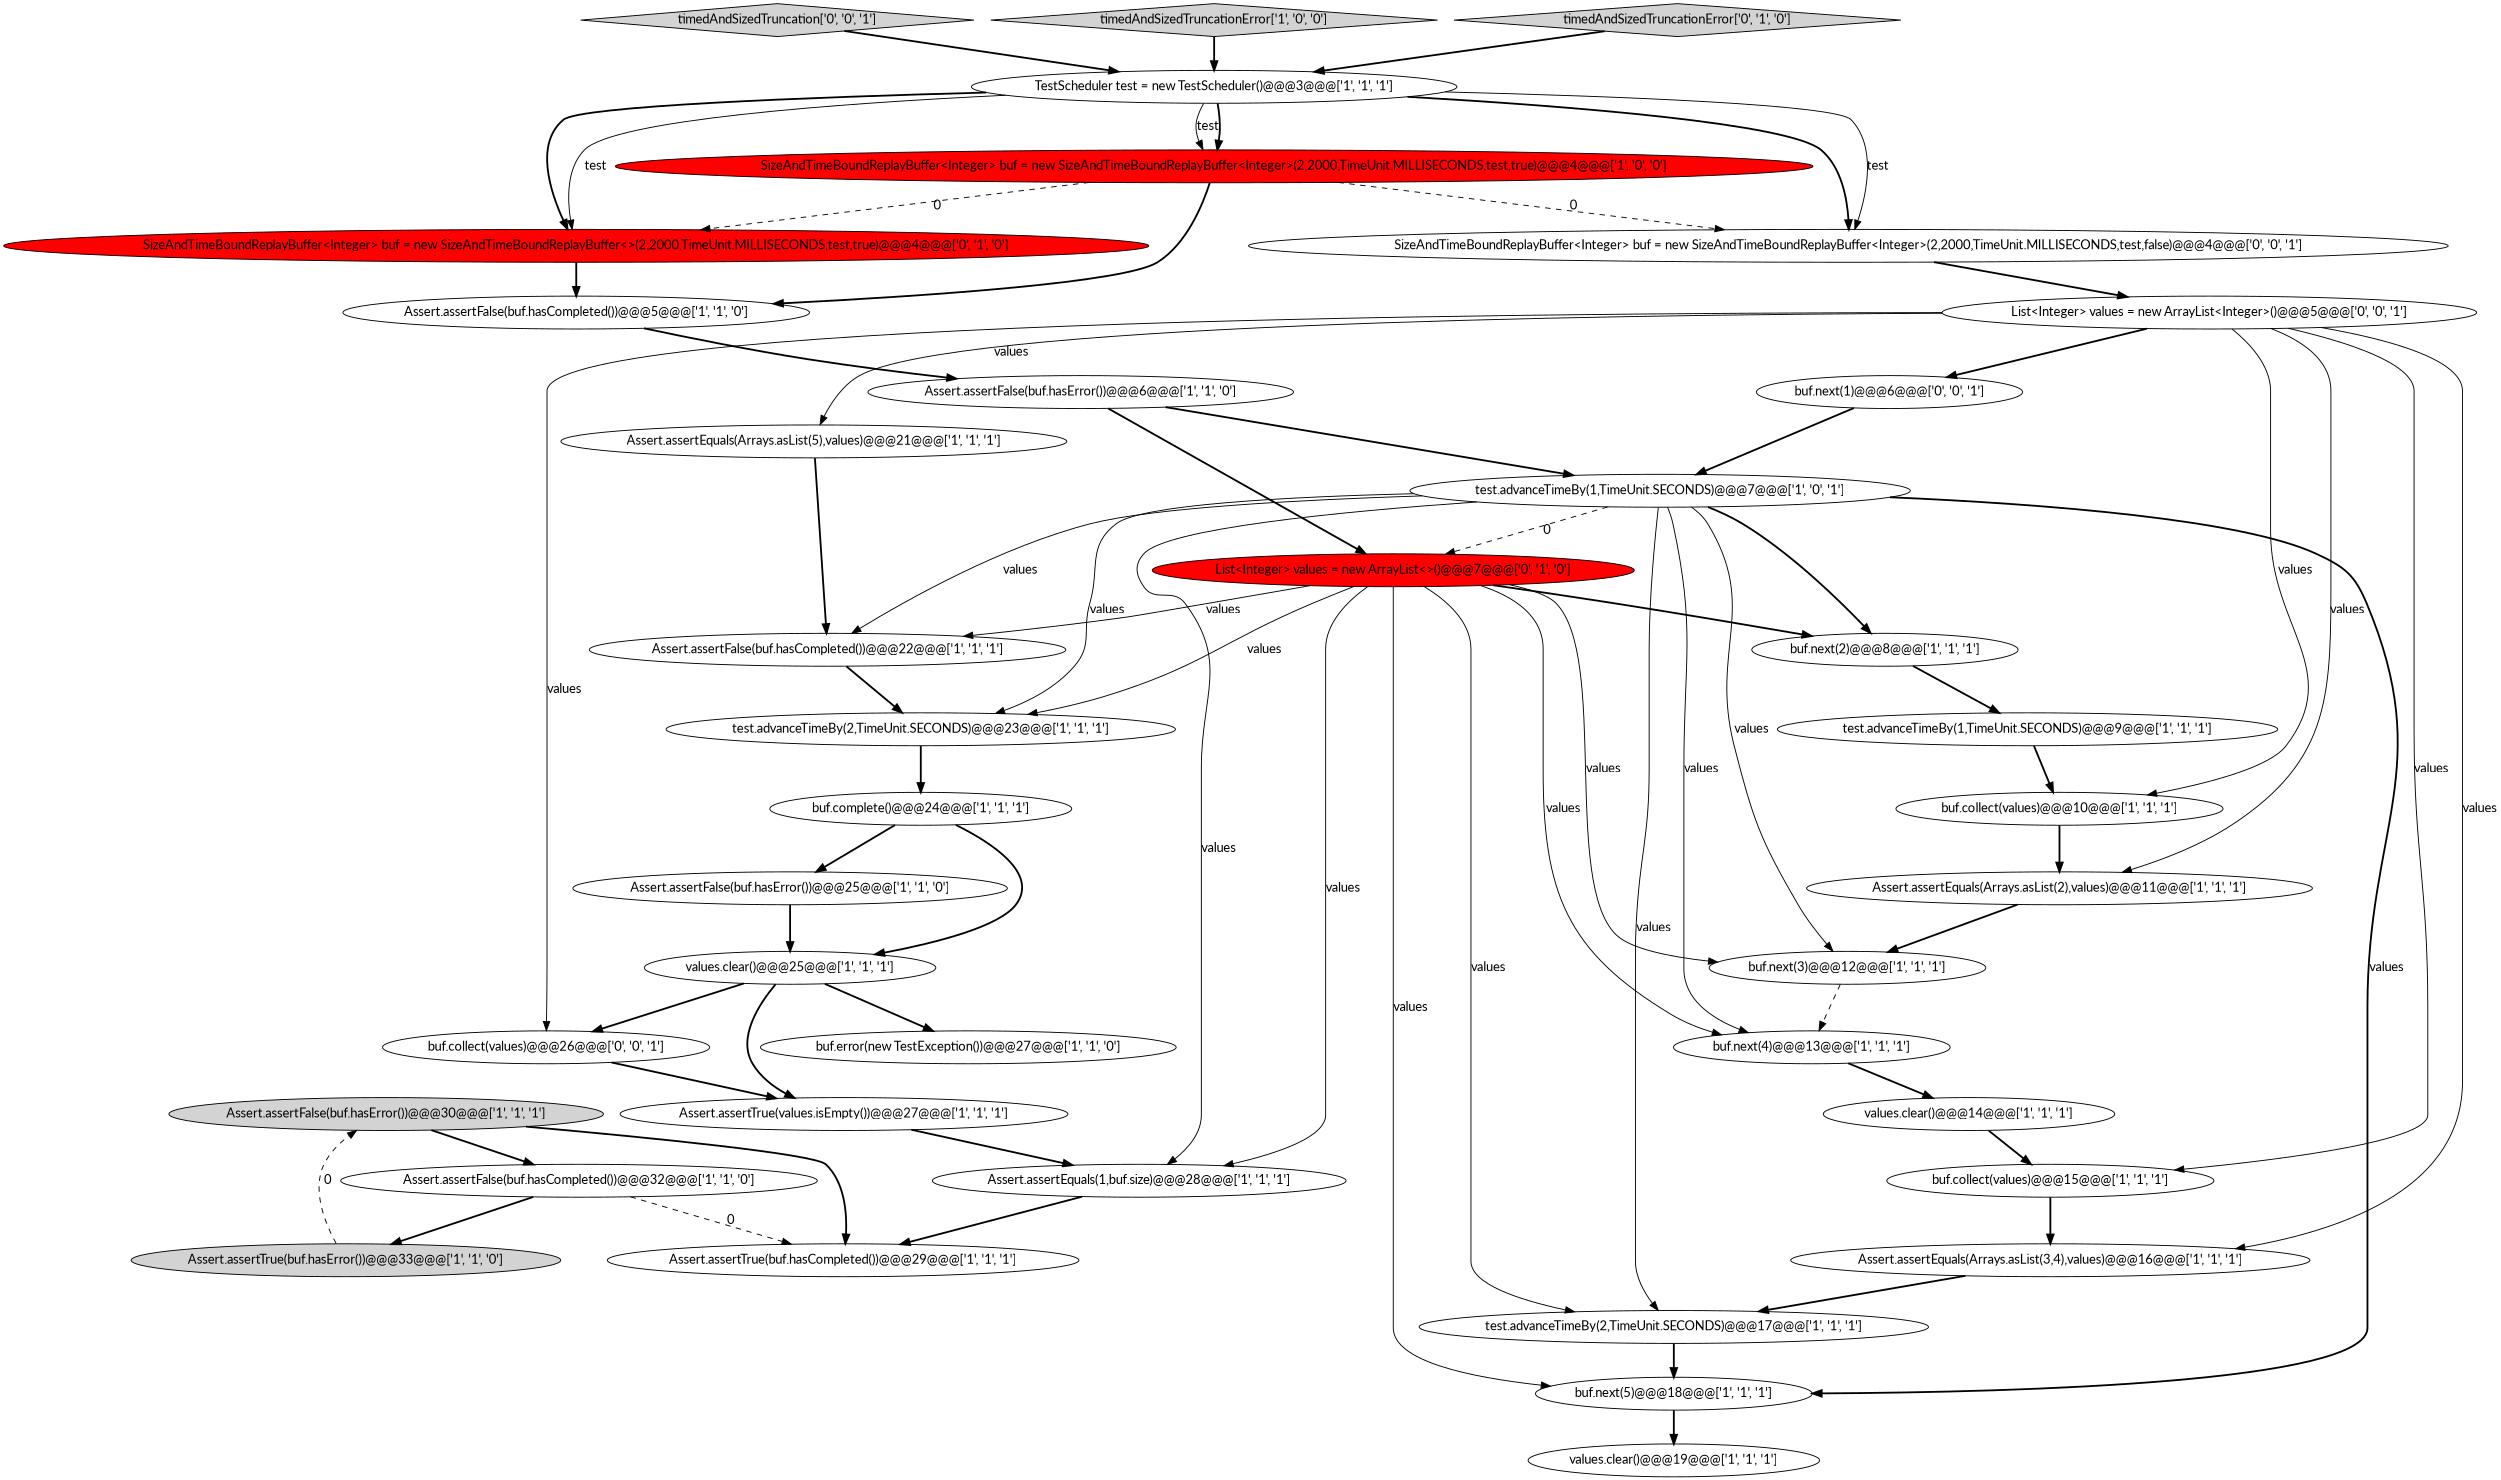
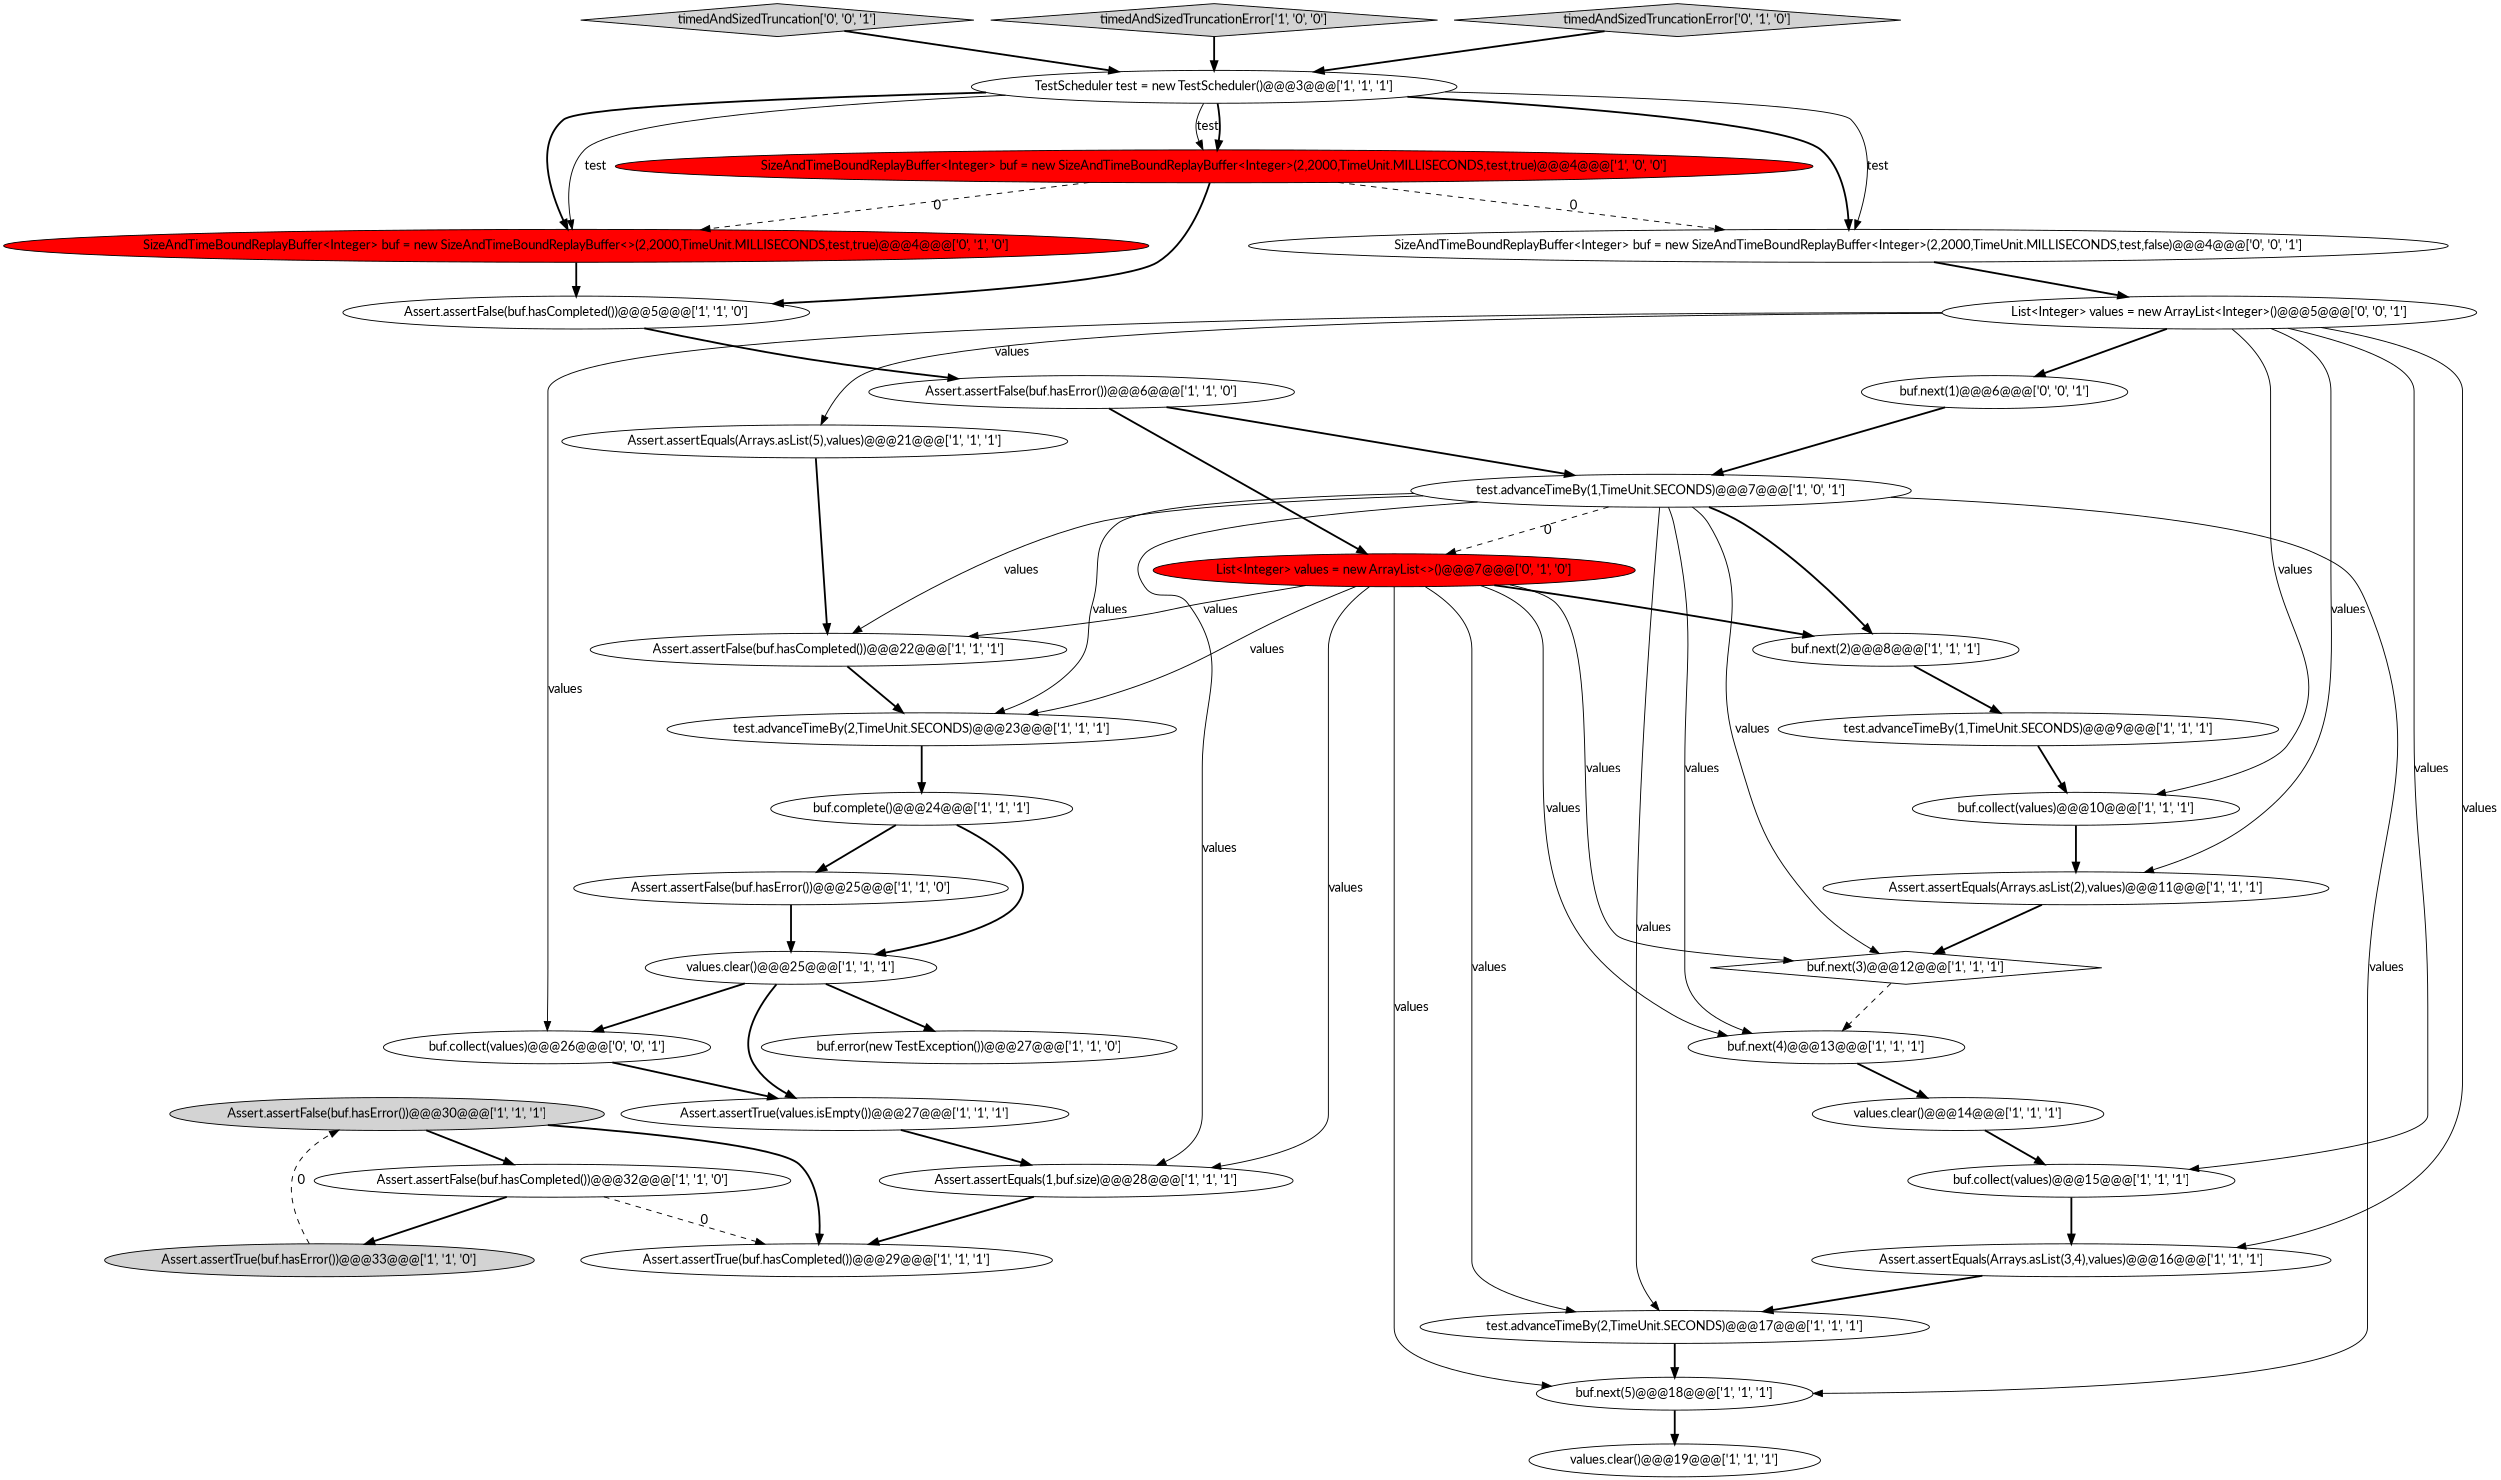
  digraph {
    fontname=Lato
    node [fillcolor=white fontname=Lato shape=ellipse style=filled]
    edge [fontname=Lato style=bold]
    n1 [label="SizeAndTimeBoundReplayBuffer<Integer> buf = new SizeAndTimeBoundReplayBuffer<Integer>(2,2000,TimeUnit.MILLISECONDS,test,false)@@@4@@@['0', '0', '1']"]
    n2 [label="List<Integer> values = new ArrayList<Integer>()@@@5@@@['0', '0', '1']"]
    n3 [label="buf.collect(values)@@@26@@@['0', '0', '1']"]
    n4 [label="Assert.assertEquals(Arrays.asList(3,4),values)@@@16@@@['1', '1', '1']"]
    n5 [label="buf.collect(values)@@@10@@@['1', '1', '1']"]
    n6 [label="buf.collect(values)@@@15@@@['1', '1', '1']"]
    n7 [label="Assert.assertEquals(Arrays.asList(2),values)@@@11@@@['1', '1', '1']"]
    n8 [label="Assert.assertEquals(Arrays.asList(5),values)@@@21@@@['1', '1', '1']"]
    n9 [label="buf.next(1)@@@6@@@['0', '0', '1']"]
    n10 [fillcolor=lightgray label="Assert.assertFalse(buf.hasError())@@@30@@@['1', '1', '1']"]
    n11 [label="Assert.assertFalse(buf.hasCompleted())@@@32@@@['1', '1', '0']"]
    n12 [label="Assert.assertTrue(buf.hasCompleted())@@@29@@@['1', '1', '1']"]
    n13 [fillcolor=lightgray label="Assert.assertTrue(buf.hasError())@@@33@@@['1', '1', '0']"]
    n14 [label="values.clear()@@@25@@@['1', '1', '1']"]
    n15 [label="buf.error(new TestException())@@@27@@@['1', '1', '0']"]
    n16 [label="Assert.assertTrue(values.isEmpty())@@@27@@@['1', '1', '1']"]
    n17 [label="Assert.assertFalse(buf.hasError())@@@25@@@['1', '1', '0']"]
    n18 [fillcolor=lightgray label="timedAndSizedTruncation['0', '0', '1']" shape=diamond]
    n19 [label="TestScheduler test = new TestScheduler()@@@3@@@['1', '1', '1']"]
    n20 [fillcolor=red label="SizeAndTimeBoundReplayBuffer<Integer> buf = new SizeAndTimeBoundReplayBuffer<Integer>(2,2000,TimeUnit.MILLISECONDS,test,true)@@@4@@@['1', '0', '0']"]
    n21 [fillcolor=red label="SizeAndTimeBoundReplayBuffer<Integer> buf = new SizeAndTimeBoundReplayBuffer<>(2,2000,TimeUnit.MILLISECONDS,test,true)@@@4@@@['0', '1', '0']"]
    n22 [label="Assert.assertEquals(1,buf.size)@@@28@@@['1', '1', '1']"]
    n23 [label="Assert.assertFalse(buf.hasCompleted())@@@5@@@['1', '1', '0']"]
    n24 [label="Assert.assertFalse(buf.hasError())@@@6@@@['1', '1', '0']"]
    n25 [label="values.clear()@@@19@@@['1', '1', '1']"]
    n26 [label="test.advanceTimeBy(2,TimeUnit.SECONDS)@@@23@@@['1', '1', '1']"]
    n27 [label="buf.complete()@@@24@@@['1', '1', '1']"]
    n28 [label="test.advanceTimeBy(2,TimeUnit.SECONDS)@@@17@@@['1', '1', '1']"]
    n29 [label="buf.next(5)@@@18@@@['1', '1', '1']"]
    n30 [label="test.advanceTimeBy(1,TimeUnit.SECONDS)@@@9@@@['1', '1', '1']"]
    n31 [fillcolor=red label="List<Integer> values = new ArrayList<>()@@@7@@@['0', '1', '0']"]
    n32 [label="test.advanceTimeBy(1,TimeUnit.SECONDS)@@@7@@@['1', '0', '1']"]
    n33 [label="Assert.assertFalse(buf.hasCompleted())@@@22@@@['1', '1', '1']"]
    n34 [label="buf.next(2)@@@8@@@['1', '1', '1']"]
    n35 [label="buf.next(4)@@@13@@@['1', '1', '1']"]
-   n36 [label="buf.next(3)@@@12@@@['1', '1', '1']"]
+   n36 [label="buf.next(3)@@@12@@@['1', '1', '1']" shape=diamond]
    n37 [fillcolor=lightgray label="timedAndSizedTruncationError['1', '0', '0']" shape=diamond]
    n38 [label="values.clear()@@@14@@@['1', '1', '1']"]
    n39 [fillcolor=lightgray label="timedAndSizedTruncationError['0', '1', '0']" shape=diamond]
    n1 -> n2
    n2 -> n3 [label=values style=solid]
    n2 -> n4 [label=values style=solid]
    n2 -> n5 [label=values style=solid]
    n2 -> n6 [label=values style=solid]
    n2 -> n7 [label=values style=solid]
    n2 -> n8 [label=values style=solid]
    n2 -> n9
    n3 -> n16
    n4 -> n28
    n5 -> n7
    n6 -> n4
    n7 -> n36
    n8 -> n33
    n9 -> n32
    n10 -> n11
    n10 -> n12
    n11 -> n12 [label=0 style=dashed]
    n11 -> n13
    n13 -> n10 [label=0 style=dashed]
    n14 -> n3
    n14 -> n15
    n14 -> n16
    n16 -> n22
    n17 -> n14
    n18 -> n19
    n19 -> n1 [label=test style=solid]
    n19 -> n1
    n19 -> n20 [label=test style=solid]
    n19 -> n20
    n19 -> n21
    n19 -> n21 [label=test style=solid]
    n20 -> n1 [label=0 style=dashed]
    n20 -> n21 [label=0 style=dashed]
    n20 -> n23
    n21 -> n23
    n22 -> n12
    n23 -> n24
    n24 -> n31
    n24 -> n32
    n26 -> n27
    n27 -> n14
    n27 -> n17
    n28 -> n29
    n29 -> n25
    n30 -> n5
    n31 -> n22 [label=values style=solid]
    n31 -> n26 [label=values style=solid]
    n31 -> n28 [label=values style=solid]
    n31 -> n29 [label=values style=solid]
    n31 -> n33 [label=values style=solid]
    n31 -> n34
    n31 -> n35 [label=values style=solid]
    n31 -> n36 [label=values style=solid]
    n32 -> n22 [label=values style=solid]
    n32 -> n26 [label=values style=solid]
    n32 -> n28 [label=values style=solid]
-   n32 -> n29 [label=values]
+   n32 -> n29 [label=values style=solid]
    n32 -> n31 [label=0 style=dashed]
    n32 -> n33 [label=values style=solid]
    n32 -> n34
    n32 -> n35 [label=values style=solid]
    n32 -> n36 [label=values style=solid]
    n33 -> n26
    n34 -> n30
    n35 -> n38
    n36 -> n35 [style=dashed]
    n37 -> n19
    n38 -> n6
    n39 -> n19
  }
